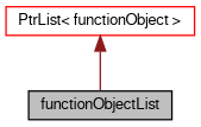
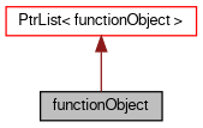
  digraph {
    node [fontname=FreeSans fontsize=10 shape=record]
-   n1 [color=black fillcolor=grey75 fontcolor=black height=0.2 label=functionObjectList style=filled width=0.4]
+   n1 [color=black fillcolor=grey75 fontcolor=black height=0.2 label=functionObject style=filled width=0.4]
    n2 [color=red height=0.2 label="PtrList\< functionObject \>" width=0.4]
    n2 -> n1 [color=firebrick4 dir=back fontname=FreeSans fontsize=10 labelfontname=FreeSans labelfontsize=10 style=solid]
  }
